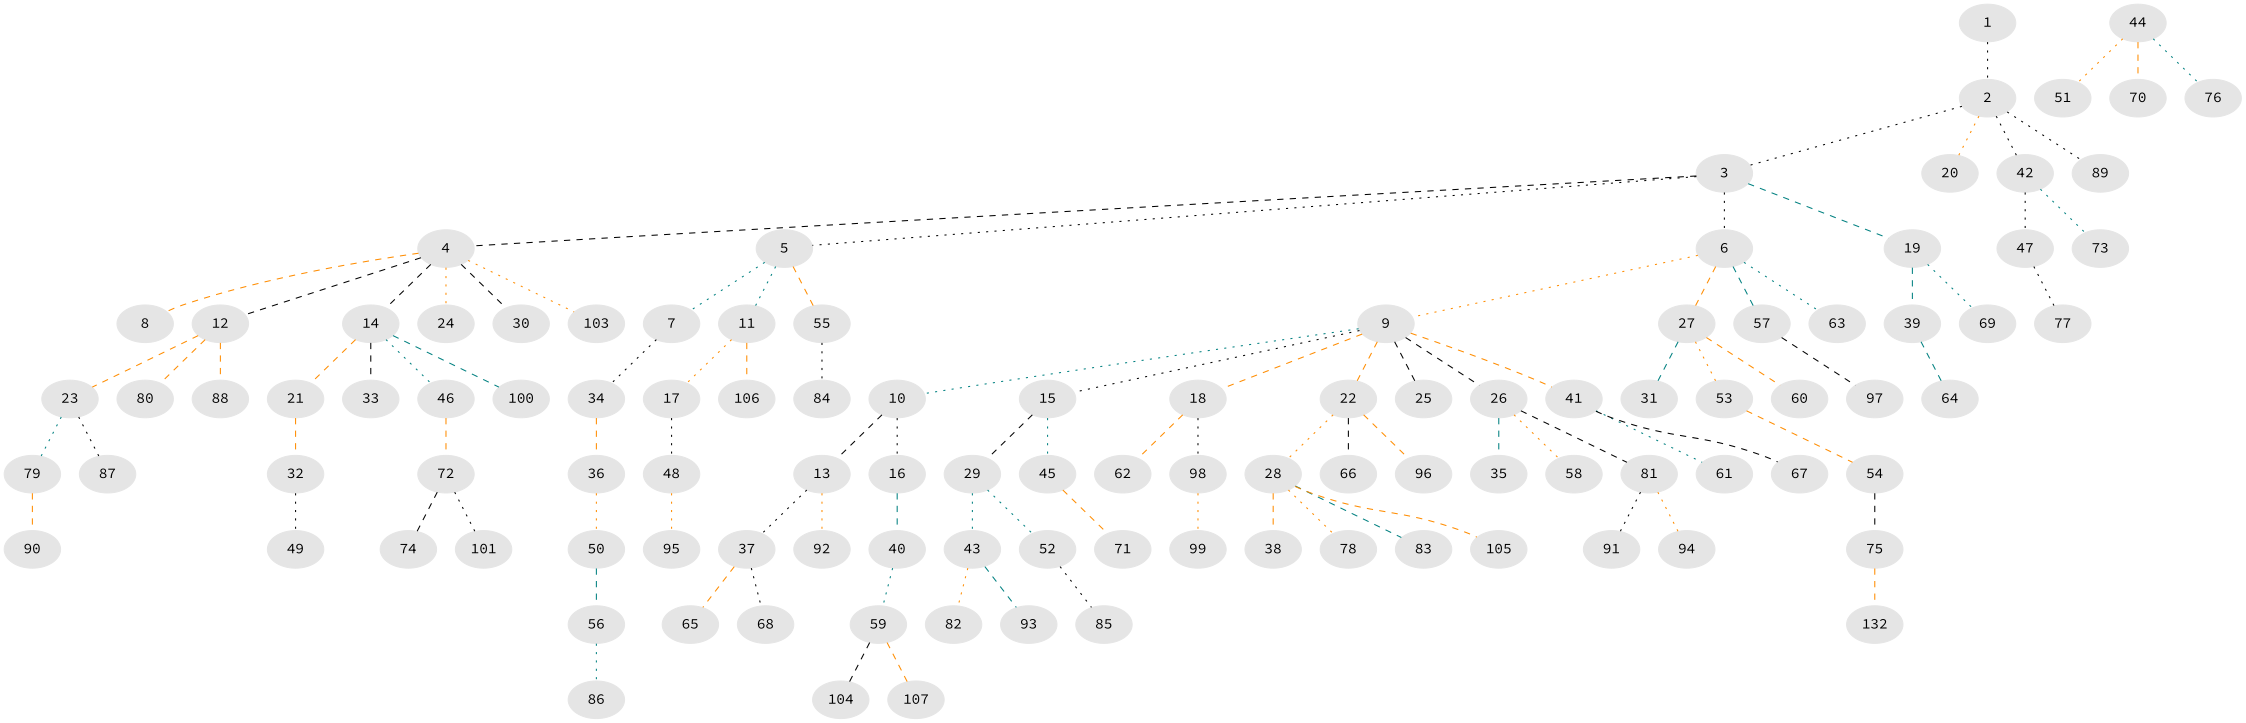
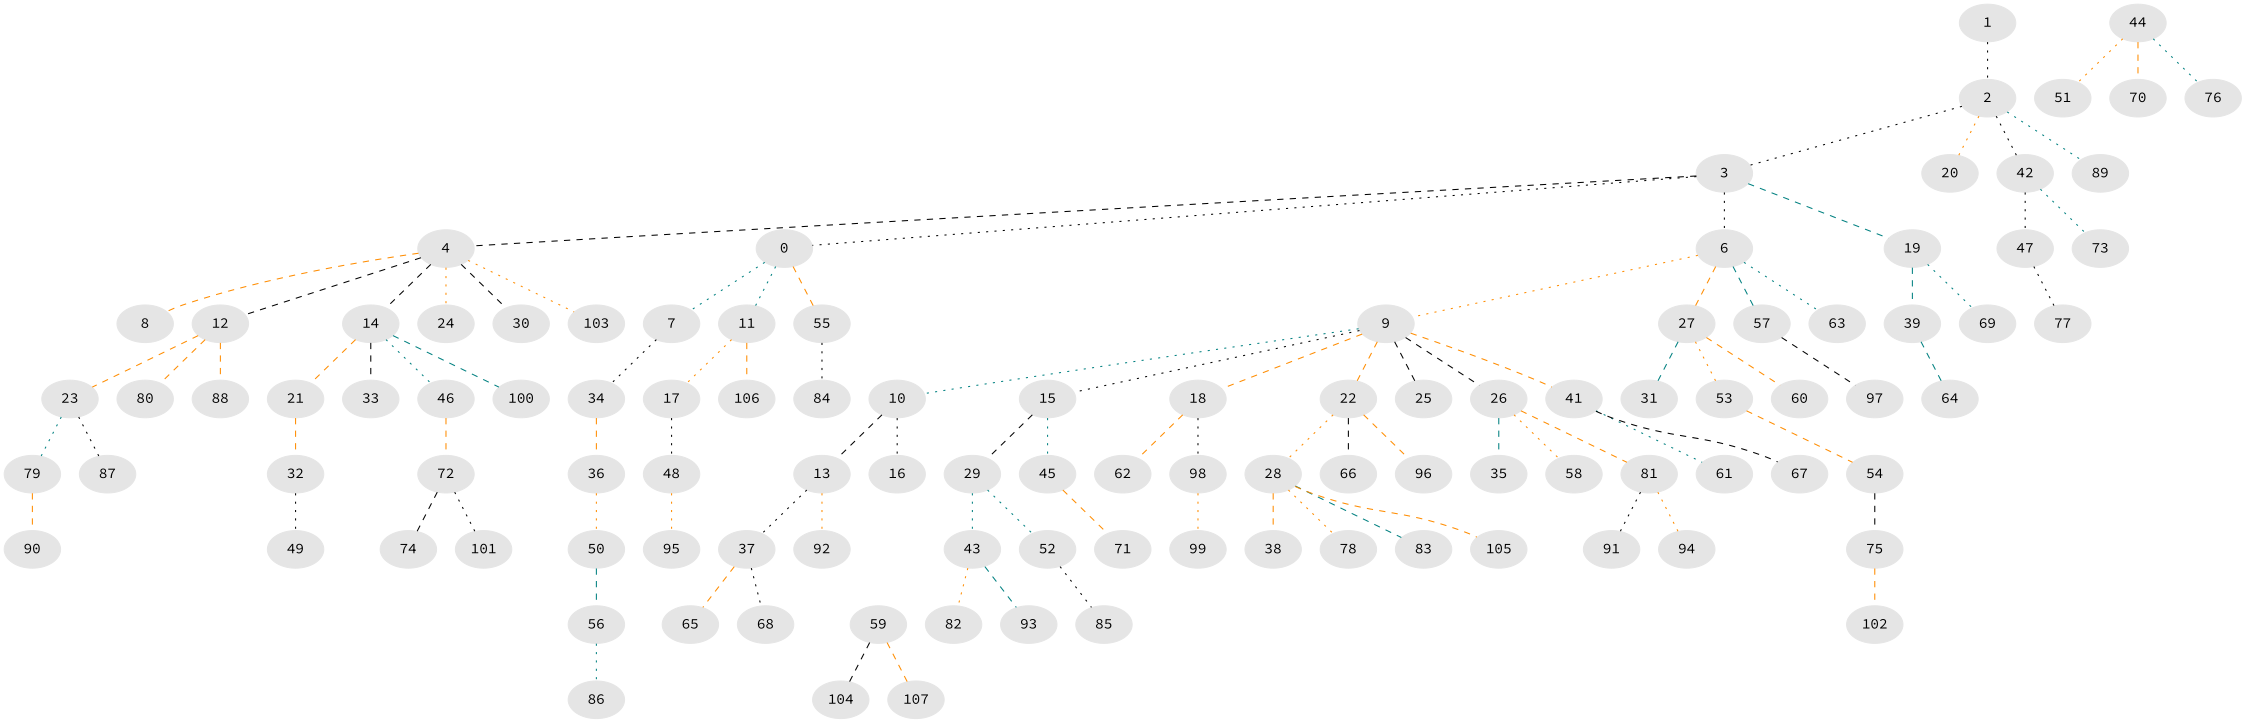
  graph {
    fontname="Source Code Pro"
    node [color=gray90 fontname="Source Code Pro" style=filled]
    edge [color=darkorange fontname="Source Code Pro" style=dashed]
    1
    2
    3
    20
    42
    89
    4
-   5
+   5 [label=0]
    6
    19
    47
    73
    8
    12
    14
    24
    30
    103
    7
    11
    55
    9
    27
    57
    63
    39
    69
    23
    80
    88
    21
    33
    46
    100
    34
    17
    106
    84
    10
    15
    18
    22
    25
    26
    41
    31
    53
    60
    97
    36
    13
    16
    29
    45
    62
    98
    28
    66
    96
    35
    58
    81
    61
    67
    37
    92
-   40
    48
    79
    87
    65
    68
    32
    72
    43
    52
    71
    59
    95
    99
    64
    49
    38
    78
    83
    105
    90
    91
    94
    54
    82
    93
    85
    44
    51
    70
    76
    50
    56
    104
    107
    77
    74
    101
    86
    75
-   102 [label=132]
+   102
    1 -- 2 [color=black style=dotted]
    2 -- 3 [color=black style=dotted]
    2 -- 20 [style=dotted]
    2 -- 42 [color=black style=dotted]
-   2 -- 89 [color=black style=dotted]
+   2 -- 89 [color=teal style=dotted]
    3 -- 4 [color=black]
    3 -- 5 [color=black style=dotted]
    3 -- 6 [color=black style=dotted]
    3 -- 19 [color=teal]
    42 -- 47 [color=black style=dotted]
    42 -- 73 [color=teal style=dotted]
    4 -- 8
    4 -- 12 [color=black]
    4 -- 14 [color=black]
    4 -- 24 [style=dotted]
    4 -- 30 [color=black]
    4 -- 103 [style=dotted]
    5 -- 7 [color=teal style=dotted]
    5 -- 11 [color=teal style=dotted]
    5 -- 55
    6 -- 9 [style=dotted]
    6 -- 27
    6 -- 57 [color=teal]
    6 -- 63 [color=teal style=dotted]
    19 -- 39 [color=teal]
    19 -- 69 [color=teal style=dotted]
    47 -- 77 [color=black style=dotted]
    12 -- 23
    12 -- 80
    12 -- 88
    14 -- 21
    14 -- 33 [color=black]
    14 -- 46 [color=teal style=dotted]
    14 -- 100 [color=teal]
    7 -- 34 [color=black style=dotted]
    11 -- 17 [style=dotted]
    11 -- 106
    55 -- 84 [color=black style=dotted]
    9 -- 10 [color=teal style=dotted]
    9 -- 15 [color=black style=dotted]
    9 -- 18
    9 -- 22
    9 -- 25 [color=black]
    9 -- 26 [color=black]
    9 -- 41
    27 -- 31 [color=teal]
    27 -- 53 [style=dotted]
    27 -- 60
    57 -- 97 [color=black]
    39 -- 64 [color=teal]
    23 -- 79 [color=teal style=dotted]
    23 -- 87 [color=black style=dotted]
    21 -- 32
    46 -- 72
    34 -- 36
    17 -- 48 [color=black style=dotted]
    10 -- 13 [color=black]
    10 -- 16 [color=black style=dotted]
    15 -- 29 [color=black]
    15 -- 45 [color=teal style=dotted]
    18 -- 62
    18 -- 98 [color=black style=dotted]
    22 -- 28 [style=dotted]
    22 -- 66 [color=black]
    22 -- 96
    26 -- 35 [color=teal]
    26 -- 58 [style=dotted]
-   26 -- 81 [color=black]
+   26 -- 81
    41 -- 61 [color=teal style=dotted]
    41 -- 67 [color=black]
    53 -- 54
    36 -- 50 [style=dotted]
    13 -- 37 [color=black style=dotted]
    13 -- 92 [style=dotted]
-   16 -- 40 [color=teal]
    29 -- 43 [color=teal style=dotted]
    29 -- 52 [color=teal style=dotted]
    45 -- 71
    98 -- 99 [style=dotted]
    28 -- 38
    28 -- 78 [style=dotted]
    28 -- 83 [color=teal]
    28 -- 105
    81 -- 91 [color=black style=dotted]
    81 -- 94 [style=dotted]
    37 -- 65
    37 -- 68 [color=black style=dotted]
-   40 -- 59 [color=teal style=dotted]
    48 -- 95 [style=dotted]
    79 -- 90
    32 -- 49 [color=black style=dotted]
    72 -- 74 [color=black]
    72 -- 101 [color=black style=dotted]
    43 -- 82 [style=dotted]
    43 -- 93 [color=teal]
    52 -- 85 [color=black style=dotted]
    59 -- 104 [color=black]
    59 -- 107
    54 -- 75 [color=black]
    44 -- 51 [style=dotted]
    44 -- 70
    44 -- 76 [color=teal style=dotted]
    50 -- 56 [color=teal]
    56 -- 86 [color=teal style=dotted]
    75 -- 102
  }
